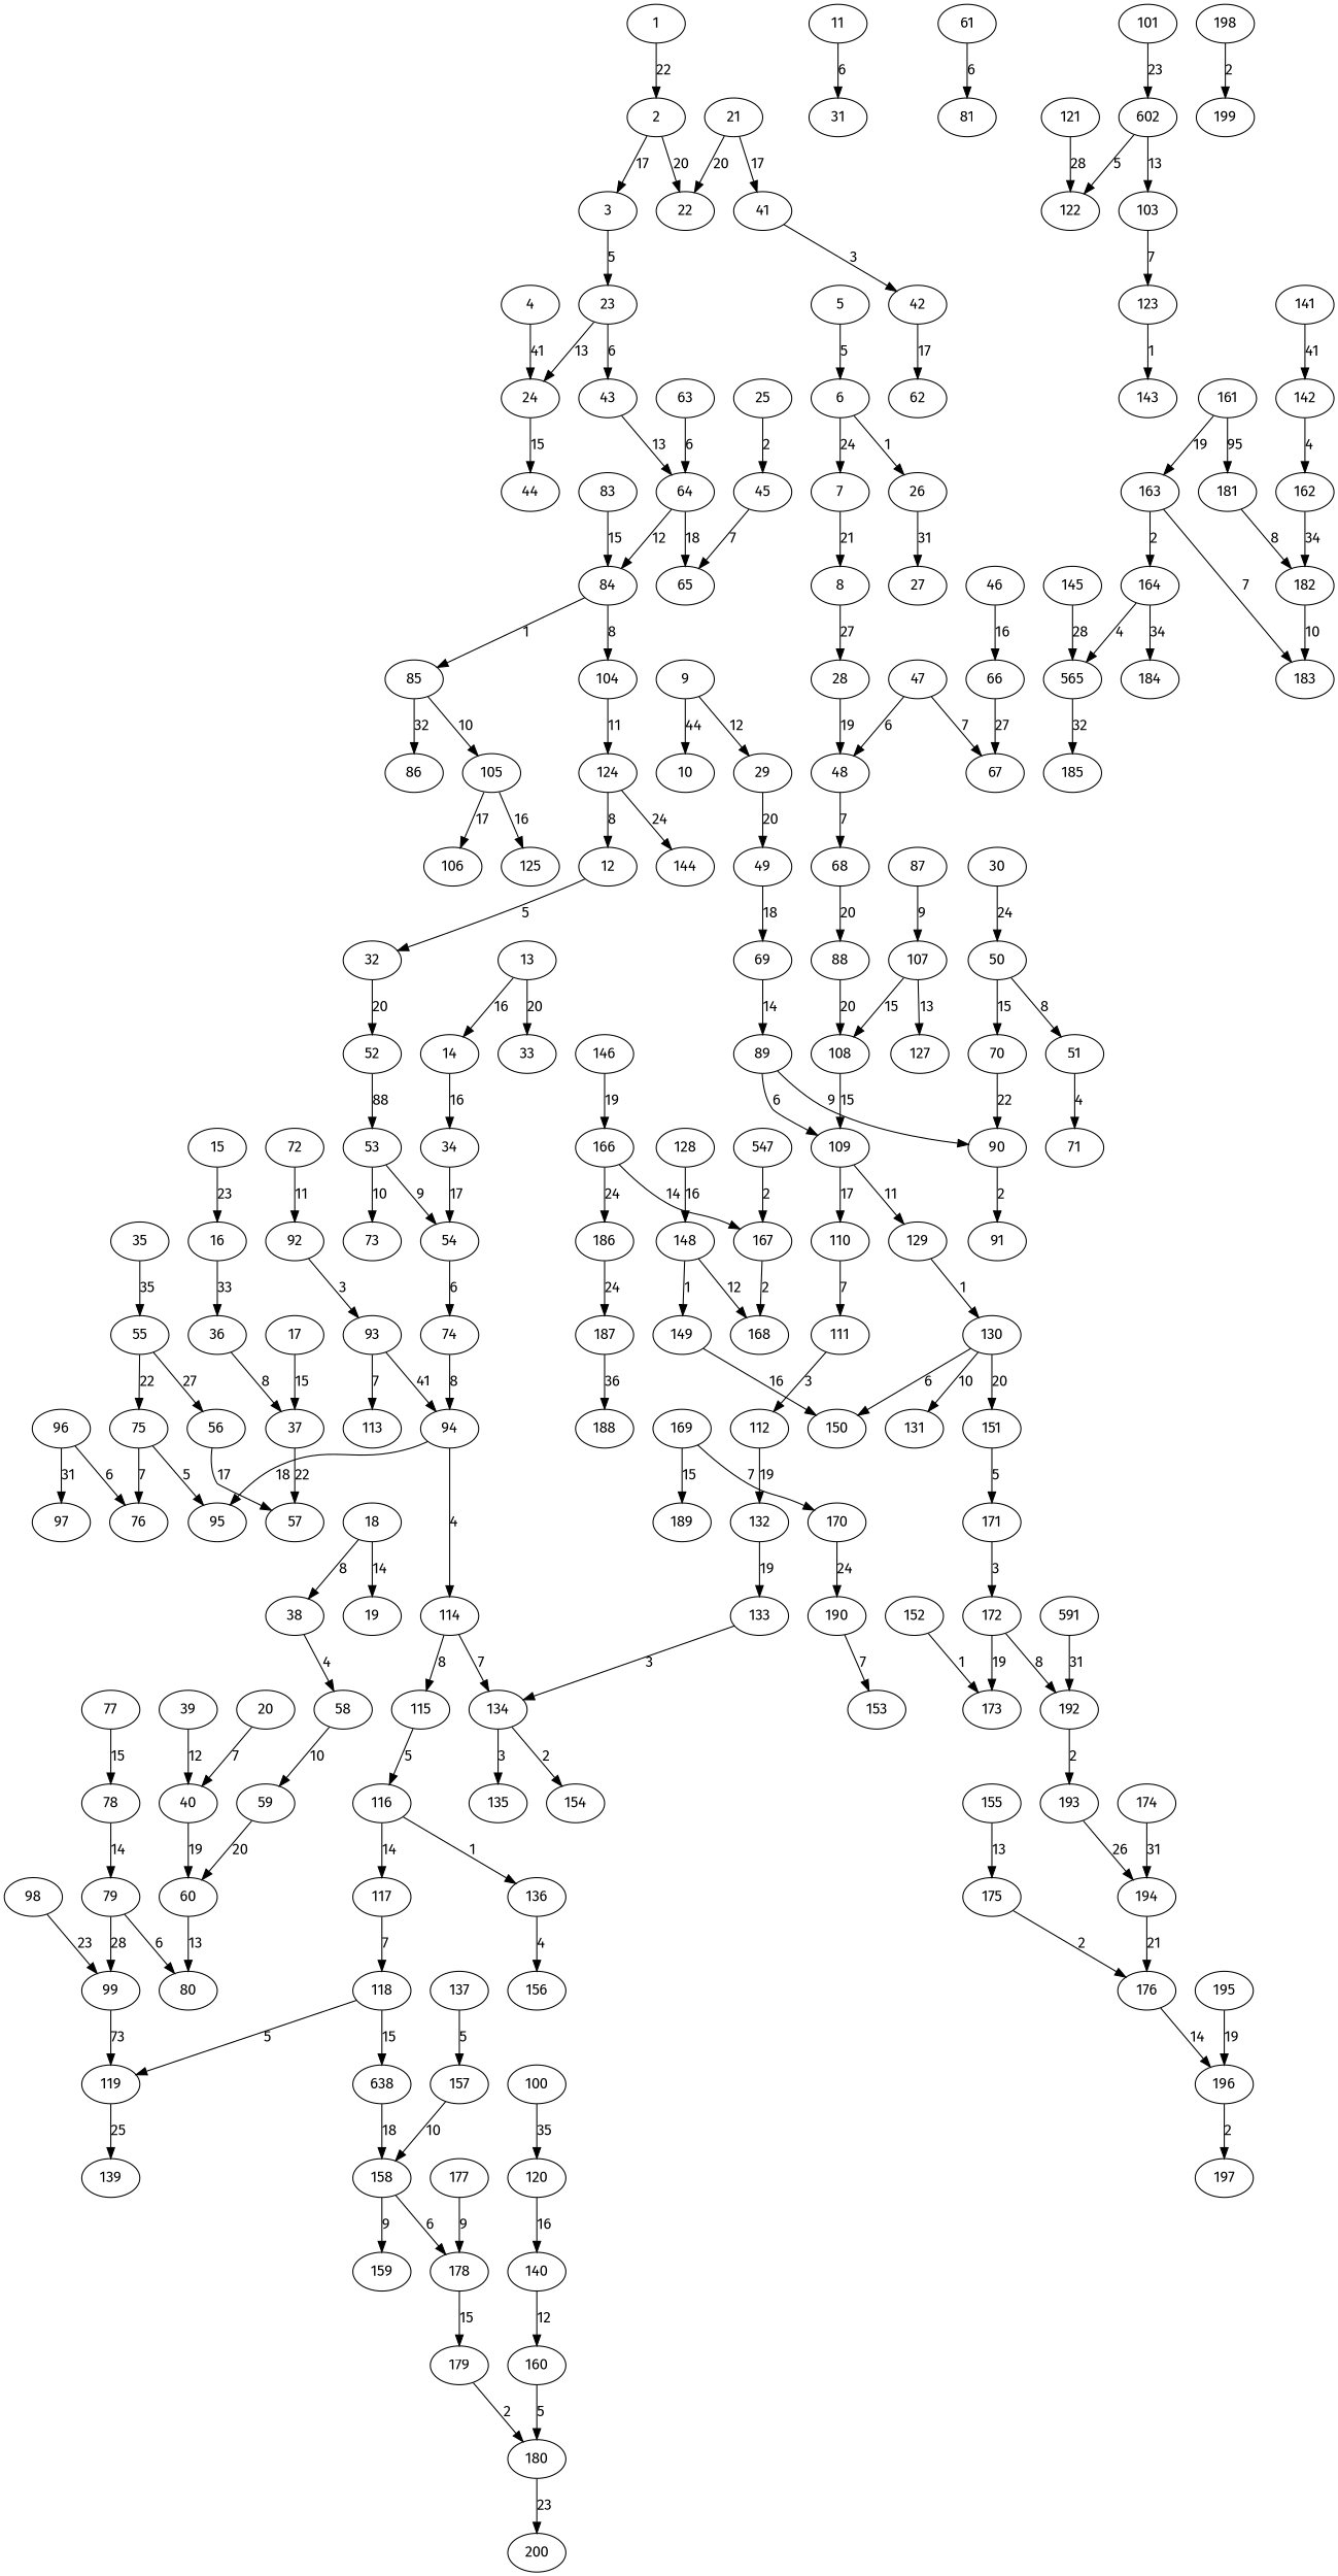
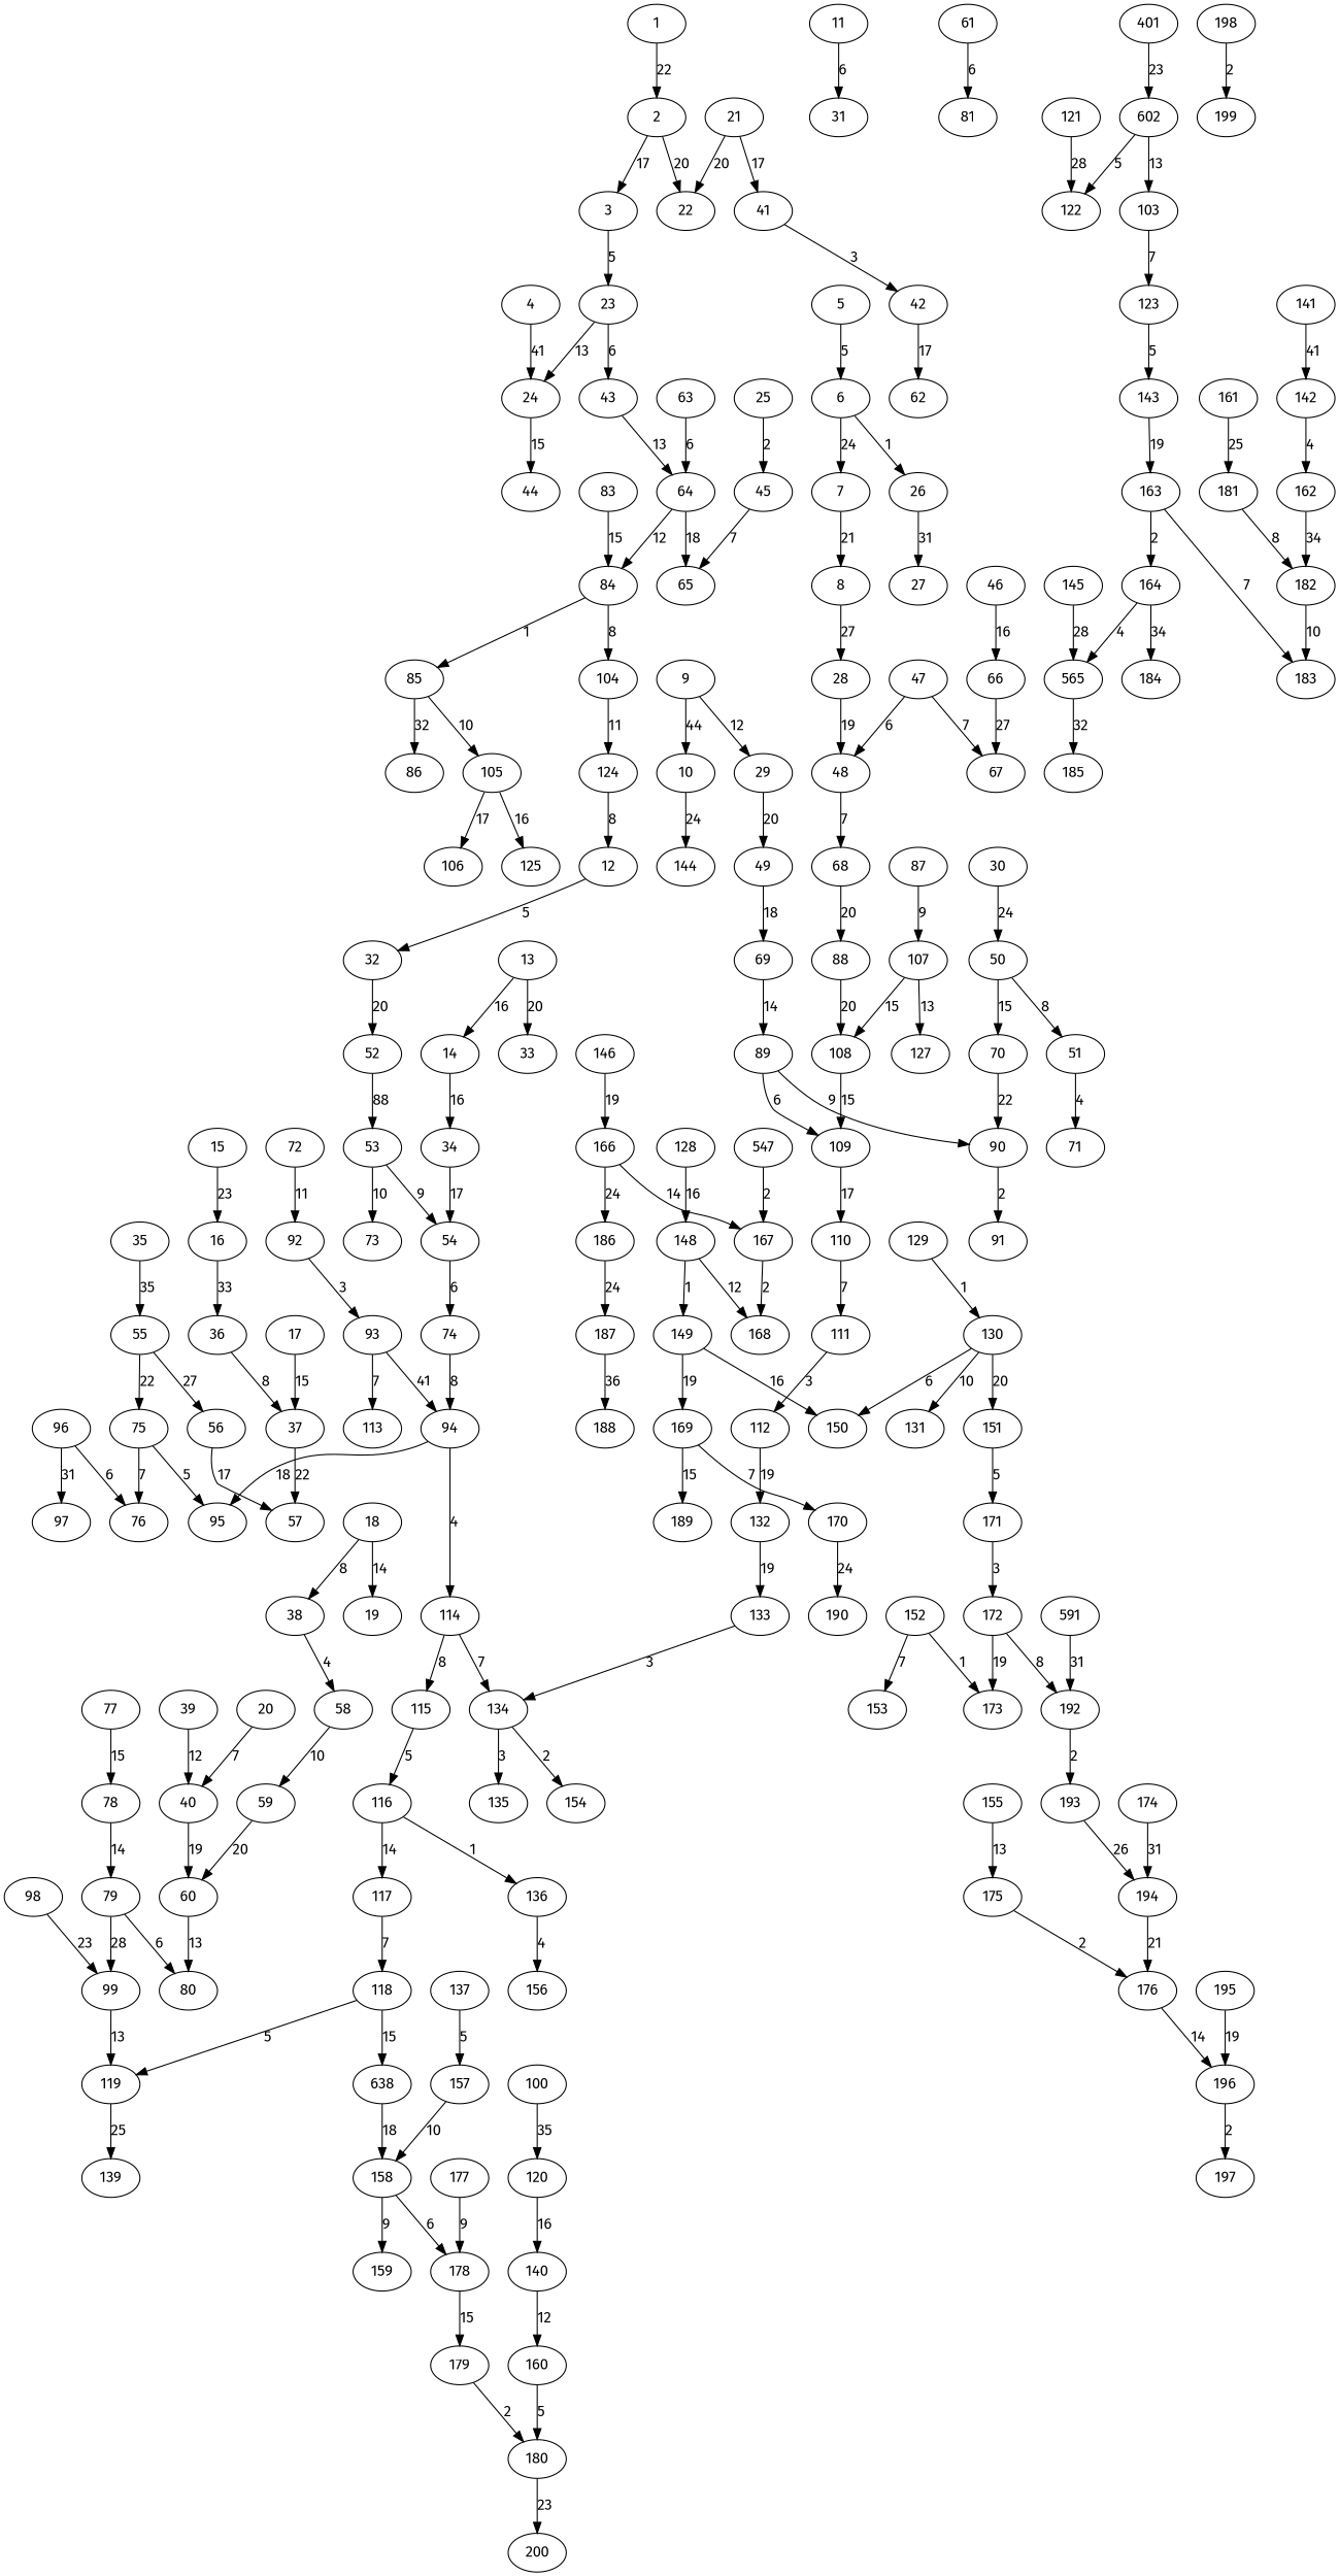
  digraph {
    fontname="Fira Sans"
    node [fontname="Fira Sans"]
    edge [fontname="Fira Sans" weight=7]
    1
    2
    3
    22
    23
    24
    43
    4
    44
    5
    6
    7
    26
    8
    27
    28
    48
    9
    10
    29
    49
    11
    31
    12
    32
    52
    13
    14
    33
    34
    54
    15
    16
    36
    37
    17
    57
    18
    19
    38
    58
    20
    40
    60
    21
    41
    42
    64
    25
    45
    65
    68
    69
    30
    50
    51
    70
    53
    74
    35
    55
    56
    75
    59
    39
    80
    62
    63
    46
    66
    67
    47
    88
    89
    71
    90
    73
    94
    76
    95
    61
    81
    84
    85
    104
    108
    109
    91
    72
    92
    93
    114
    96
    97
    77
    78
    79
    99
    119
    n100 [label=602]
    103
    122
    83
    86
    105
    124
    106
    125
    87
    107
    127
    110
    129
    113
    115
    134
    98
    139
    100
    120
    140
-   101
+   101 [label=401]
    123
    143
    144
    111
    130
    112
    132
    133
    116
    135
    154
    117
    136
    118
    156
    n138 [label=638]
    158
    160
    121
    163
    128
    148
    149
    168
    131
    150
    151
    171
    137
    157
    159
    178
    180
    141
    142
    162
    182
    164
    183
    n162 [label=565]
    145
    185
    146
    166
    167
    186
    n169 [label=547]
    169
    170
    189
    172
    152
    153
    173
    155
    175
    176
    196
    179
    200
    161
    181
    184
    187
    190
    192
    193
    174
    194
    197
    177
    188
    n195 [label=591]
    195
    198
    199
    1 -> 2 [label=22 weight=22]
    2 -> 3 [label=17 weight=17]
    2 -> 22 [label=20 weight=20]
    3 -> 23 [label=5 weight=5]
    23 -> 24 [label=13 weight=13]
    23 -> 43 [label=6 weight=6]
    24 -> 44 [label=15 weight=15]
    43 -> 64 [label=13 weight=13]
    4 -> 24 [label=41 weight=41]
    5 -> 6 [label=5 weight=5]
    6 -> 7 [label=24 weight=24]
    6 -> 26 [label=1 weight=1]
    7 -> 8 [label=21 weight=21]
    26 -> 27 [label=31 weight=31]
    8 -> 28 [label=27 weight=27]
    28 -> 48 [label=19 weight=19]
    48 -> 68 [label=7]
    9 -> 10 [label=44 weight=41]
    9 -> 29 [label=12 weight=12]
    29 -> 49 [label=20 weight=20]
    49 -> 69 [label=18 weight=18]
    11 -> 31 [label=6 weight=6]
    12 -> 32 [label=5 weight=5]
    32 -> 52 [label=20 weight=20]
    52 -> 53 [label=88 weight=18]
    13 -> 14 [label=16 weight=16]
    13 -> 33 [label=20 weight=20]
    14 -> 34 [label=16 weight=16]
    34 -> 54 [label=17 weight=17]
    54 -> 74 [label=6 weight=6]
    15 -> 16 [label=23 weight=23]
    16 -> 36 [label=33 weight=33]
    36 -> 37 [label=8 weight=8]
    37 -> 57 [label=22 weight=22]
    17 -> 37 [label=15 weight=15]
    18 -> 19 [label=14 weight=14]
    18 -> 38 [label=8 weight=8]
    38 -> 58 [label=4 weight=4]
    58 -> 59 [label=10 weight=10]
    20 -> 40 [label=7]
    40 -> 60 [label=19 weight=19]
    60 -> 80 [label=13 weight=13]
    21 -> 22 [label=20 weight=20]
    21 -> 41 [label=17 weight=17]
    41 -> 42 [label=3 weight=3]
    42 -> 62 [label=17 weight=17]
    64 -> 65 [label=18 weight=18]
    64 -> 84 [label=12 weight=12]
    25 -> 45 [label=2 weight=2]
    45 -> 65 [label=7]
    68 -> 88 [label=20 weight=20]
    69 -> 89 [label=14 weight=14]
    30 -> 50 [label=24 weight=24]
    50 -> 51 [label=8 weight=8]
    50 -> 70 [label=15 weight=15]
    51 -> 71 [label=4 weight=4]
    70 -> 90 [label=22 weight=22]
    53 -> 54 [label=9 weight=9]
    53 -> 73 [label=10 weight=10]
    74 -> 94 [label=8 weight=8]
    35 -> 55 [label=35 weight=35]
    55 -> 56 [label=27 weight=27]
    55 -> 75 [label=22 weight=22]
    56 -> 57 [label=17 weight=17]
    75 -> 76 [label=7]
    75 -> 95 [label=5 weight=5]
    59 -> 60 [label=20 weight=20]
    39 -> 40 [label=12 weight=12]
    63 -> 64 [label=6 weight=6]
    46 -> 66 [label=16 weight=16]
    66 -> 67 [label=27 weight=27]
    47 -> 48 [label=6 weight=6]
    47 -> 67 [label=7]
    88 -> 108 [label=20 weight=20]
    89 -> 90 [label=9 weight=9]
    89 -> 109 [label=6 weight=6]
    90 -> 91 [label=2 weight=2]
    94 -> 95 [label=18 weight=18]
    94 -> 114 [label=4 weight=4]
    61 -> 81 [label=6 weight=6]
    84 -> 85 [label=1 weight=1]
    84 -> 104 [label=8 weight=8]
    85 -> 86 [label=32 weight=32]
    85 -> 105 [label=10 weight=10]
    104 -> 124 [label=11 weight=11]
    108 -> 109 [label=15 weight=15]
    109 -> 110 [label=17 weight=17]
-   109 -> 129 [label=11 weight=11]
    72 -> 92 [label=11 weight=11]
    92 -> 93 [label=3 weight=3]
    93 -> 94 [label=41 weight=6]
    93 -> 113 [label=7]
    114 -> 115 [label=8 weight=8]
    114 -> 134 [label=7]
    96 -> 76 [label=6 weight=6]
    96 -> 97 [label=31 weight=31]
    77 -> 78 [label=15 weight=15]
    78 -> 79 [label=14 weight=14]
    79 -> 80 [label=6 weight=6]
    79 -> 99 [label=28 weight=28]
-   99 -> 119 [label=73 weight=13]
+   99 -> 119 [label=13 weight=13]
    119 -> 139 [label=25 weight=25]
    n100 -> 103 [label=13 weight=13]
    n100 -> 122 [label=5 weight=5]
    103 -> 123 [label=7]
    83 -> 84 [label=15 weight=15]
    105 -> 106 [label=17 weight=17]
    105 -> 125 [label=16 weight=16]
    124 -> 12 [label=8 weight=8]
-   124 -> 144 [label=24 weight=24]
+   10 -> 144 [label=24 weight=24]
    87 -> 107 [label=9 weight=9]
    107 -> 108 [label=15 weight=15]
    107 -> 127 [label=13 weight=13]
    110 -> 111 [label=7]
    129 -> 130 [label=1 weight=1]
    115 -> 116 [label=5 weight=5]
    134 -> 135 [label=3 weight=3]
    134 -> 154 [label=2 weight=2]
    98 -> 99 [label=23 weight=23]
    100 -> 120 [label=35 weight=35]
    120 -> 140 [label=16 weight=16]
    140 -> 160 [label=12 weight=12]
    101 -> n100 [label=23 weight=23]
-   123 -> 143 [label=1 weight=5]
-   161 -> 163 [label=19 weight=19]
+   123 -> 143 [label=5 weight=5]
+   143 -> 163 [label=19 weight=19]
    111 -> 112 [label=3 weight=3]
    130 -> 131 [label=10 weight=10]
    130 -> 150 [label=6 weight=6]
    130 -> 151 [label=20 weight=20]
    112 -> 132 [label=19 weight=19]
    132 -> 133 [label=19 weight=19]
    133 -> 134 [label=3 weight=3]
    116 -> 117 [label=14 weight=14]
    116 -> 136 [label=1 weight=1]
    117 -> 118 [label=7]
    136 -> 156 [label=4 weight=4]
    118 -> 119 [label=5 weight=5]
    118 -> n138 [label=15 weight=15]
    n138 -> 158 [label=18 weight=18]
    158 -> 159 [label=9 weight=9]
    158 -> 178 [label=6 weight=6]
    160 -> 180 [label=5 weight=5]
    121 -> 122 [label=28 weight=28]
    163 -> 164 [label=2 weight=2]
    163 -> 183 [label=7]
    128 -> 148 [label=16 weight=16]
    148 -> 149 [label=1 weight=1]
    148 -> 168 [label=12 weight=12]
    149 -> 150 [label=16 weight=16]
+   149 -> 169 [label=19 weight=19]
    151 -> 171 [label=5 weight=5]
    171 -> 172 [label=3 weight=3]
    137 -> 157 [label=5 weight=5]
    157 -> 158 [label=10 weight=10]
    178 -> 179 [label=15 weight=15]
    180 -> 200 [label=23 weight=23]
    141 -> 142 [label=41 weight=41]
    142 -> 162 [label=4 weight=4]
    162 -> 182 [label=34 weight=34]
    182 -> 183 [label=10 weight=25]
    164 -> n162 [label=4 weight=4]
    164 -> 184 [label=34 weight=34]
    n162 -> 185 [label=32 weight=32]
    145 -> n162 [label=28 weight=28]
    146 -> 166 [label=19 weight=19]
    166 -> 167 [label=14 weight=14]
    166 -> 186 [label=24 weight=24]
    167 -> 168 [label=2 weight=2]
    186 -> 187 [label=24 weight=24]
    n169 -> 167 [label=2 weight=2]
    169 -> 170 [label=7]
    169 -> 189 [label=15 weight=15]
    170 -> 190 [label=24 weight=24]
    172 -> 173 [label=19 weight=19]
    172 -> 192 [label=8 weight=8]
-   190 -> 153 [label=7]
+   152 -> 153 [label=7]
    152 -> 173 [label=1 weight=1]
    155 -> 175 [label=13 weight=13]
    175 -> 176 [label=2 weight=2]
    176 -> 196 [label=14 weight=14]
    196 -> 197 [label=2 weight=2]
    179 -> 180 [label=2 weight=2]
-   161 -> 181 [label=95 weight=25]
+   161 -> 181 [label=25 weight=25]
    181 -> 182 [label=8 weight=8]
    187 -> 188 [label=36 weight=36]
    192 -> 193 [label=2 weight=2]
    193 -> 194 [label=26 weight=26]
    174 -> 194 [label=31 weight=31]
    194 -> 176 [label=21 weight=21]
    177 -> 178 [label=9 weight=9]
    n195 -> 192 [label=31 weight=31]
    195 -> 196 [label=19 weight=19]
    198 -> 199 [label=2 weight=2]
  }
